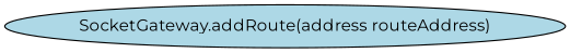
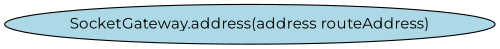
  digraph {
    fontname=Montserrat
-   "SocketGateway.addRoute(address routeAddress)" [height=0.5 width=5.5651 style=filled fillcolor=lightblue fontname=Montserrat]
+   "SocketGateway.addRoute(address routeAddress)" [height=0.5 width=5.5651 style=filled fillcolor=lightblue fontname=Montserrat label="SocketGateway.address(address routeAddress)"]
  }
